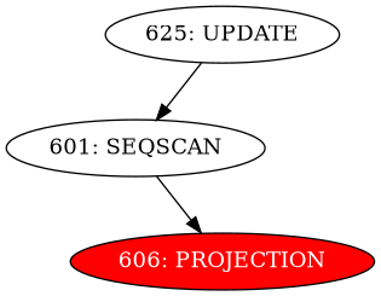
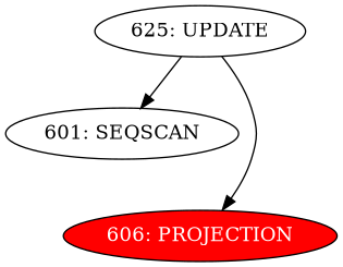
  digraph {
    n1 [label="601: SEQSCAN"]
    n2 [fillcolor=red fontcolor=white label="606: PROJECTION" style=filled]
    n3 [label="625: UPDATE"]
-   n1 -> n2
+   n3 -> n2
    n3 -> n1
  }
